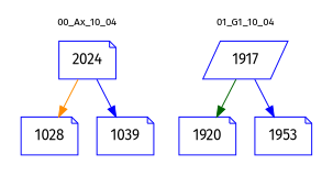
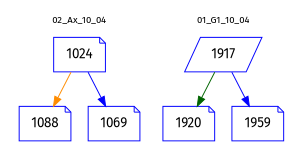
  digraph {
    fontname="Fira Sans"
    node [color=blue fontname="Fira Sans" shape=note]
    edge [color=blue fontname="Fira Sans"]
-   n1 [label=2024]
-   n2 [label=1028]
-   n3 [label=1039]
+   n1 [label=1024]
+   n2 [label=1088]
+   n3 [label=1069]
    n4 [label=1917 shape=parallelogram]
    n5 [label=1920]
-   n6 [label=1953]
+   n6 [label=1959]
    subgraph cluster_1 {
      color=white
      fontsize=10
-     label="00_Ax_10_04"
+     label="02_Ax_10_04"
      n1
      n2
      n3
    }
    subgraph cluster_2 {
      color=white
      fontsize=10
      label="01_G1_10_04"
      n4
      n5
      n6
    }
    n1 -> n2 [color=darkorange]
    n1 -> n3
    n4 -> n5 [color=darkgreen]
    n4 -> n6
  }
